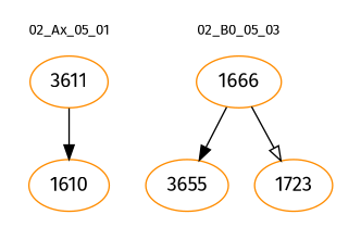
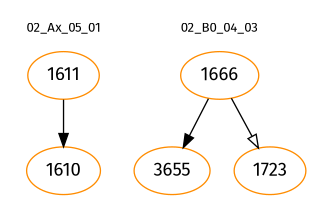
  digraph {
    fontname="Fira Sans"
    node [color=darkorange fontname="Fira Sans"]
    edge [arrowhead=normal color=black fontname="Fira Sans"]
-   n1 [label=3611]
+   n1 [label=1611]
    n2 [label=1610]
    n3 [label=1666]
    n4 [label=3655]
    n5 [label=1723]
    subgraph cluster_1 {
      color=white
      fontsize=10
      label="02_Ax_05_01"
      n1
      n2
    }
    subgraph cluster_2 {
      color=white
      fontsize=10
-     label="02_B0_05_03"
+     label="02_B0_04_03"
      n3
      n4
      n5
    }
    n1 -> n2
    n3 -> n4
    n3 -> n5 [arrowhead=onormal]
  }
